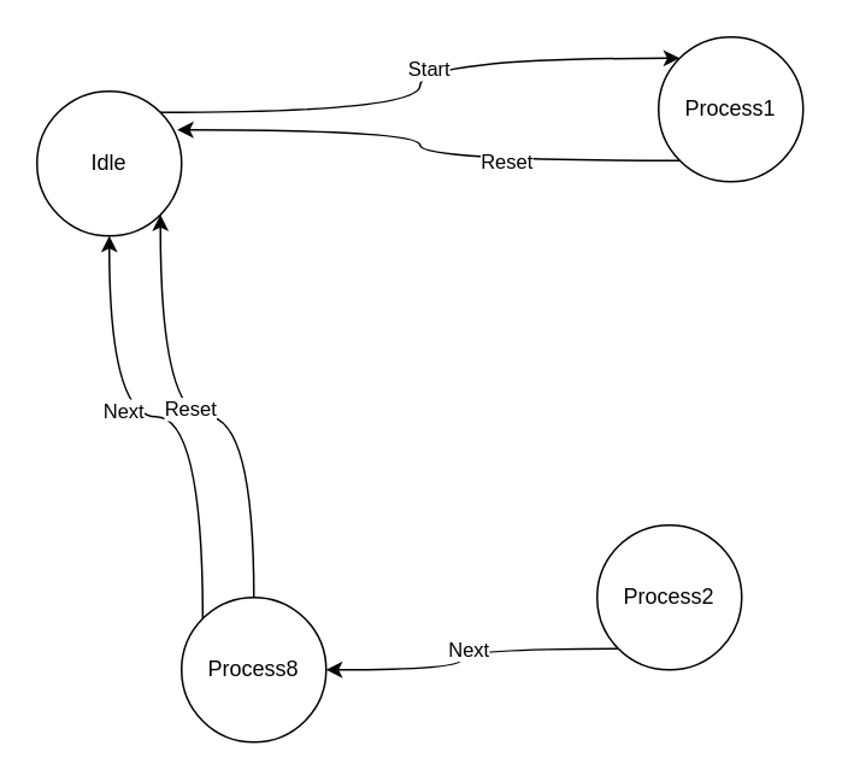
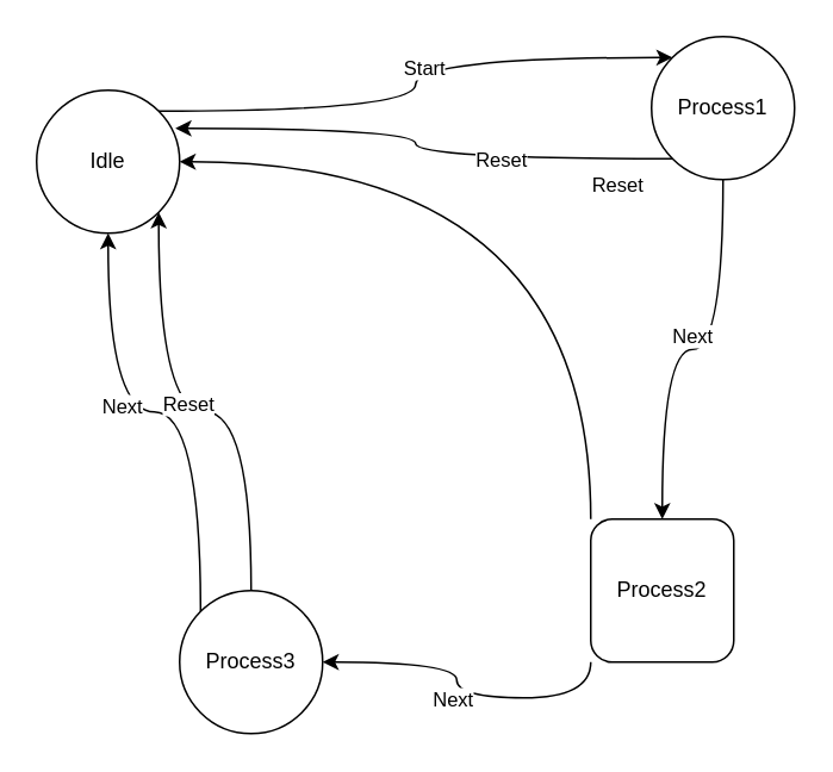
  <mxCell id="0" />
  <mxCell id="1" parent="0" />
  <mxCell id="2" style="edgeStyle=orthogonalEdgeStyle;curved=1;rounded=0;orthogonalLoop=1;jettySize=auto;html=1;exitX=1;exitY=0;exitDx=0;exitDy=0;entryX=0;entryY=0;entryDx=0;entryDy=0;" edge="1" parent="1" source="4" target="7"><mxGeometry relative="1" as="geometry" /></mxCell>
  <mxCell id="3" value="Start" style="edgeLabel;html=1;align=center;verticalAlign=middle;resizable=0;points=[];" vertex="1" connectable="0" parent="2"><mxGeometry x="0.122" y="-6" relative="1" as="geometry"><mxPoint as="offset" /></mxGeometry></mxCell>
  <mxCell id="4" value="Idle" style="ellipse;whiteSpace=wrap;html=1;aspect=fixed;" vertex="1" parent="1"><mxGeometry x="20" y="50" width="80" height="80" as="geometry" /></mxCell>
+ <mxCell id="5" style="edgeStyle=orthogonalEdgeStyle;curved=1;rounded=0;orthogonalLoop=1;jettySize=auto;html=1;exitX=0.5;exitY=1;exitDx=0;exitDy=0;" edge="1" parent="1" source="7" target="12"><mxGeometry relative="1" as="geometry" /></mxCell>
+ <mxCell id="6" value="Next" style="edgeLabel;html=1;align=center;verticalAlign=middle;resizable=0;points=[];" vertex="1" connectable="0" parent="5"><mxGeometry x="0.011" y="-8" relative="1" as="geometry"><mxPoint as="offset" /></mxGeometry></mxCell>
  <mxCell id="7" value="Process1" style="ellipse;whiteSpace=wrap;html=1;aspect=fixed;" vertex="1" parent="1"><mxGeometry x="364" y="20" width="80" height="80" as="geometry" /></mxCell>
  <mxCell id="8" style="edgeStyle=orthogonalEdgeStyle;curved=1;rounded=0;orthogonalLoop=1;jettySize=auto;html=1;exitX=0;exitY=1;exitDx=0;exitDy=0;" edge="1" parent="1" source="12" target="17"><mxGeometry relative="1" as="geometry" /></mxCell>
  <mxCell id="9" value="Next" style="edgeLabel;html=1;align=center;verticalAlign=middle;resizable=0;points=[];" vertex="1" connectable="0" parent="8"><mxGeometry x="0.004" y="3" relative="1" as="geometry"><mxPoint as="offset" /></mxGeometry></mxCell>
- <mxCell id="12" value="Process2" style="ellipse;whiteSpace=wrap;html=1;aspect=fixed;" vertex="1" parent="1"><mxGeometry x="330" y="290" width="80" height="80" as="geometry" /></mxCell>
+ <mxCell id="10" style="edgeStyle=orthogonalEdgeStyle;curved=1;rounded=0;orthogonalLoop=1;jettySize=auto;html=1;exitX=0;exitY=0;exitDx=0;exitDy=0;entryX=1;entryY=0.5;entryDx=0;entryDy=0;" edge="1" parent="1" source="12" target="4"><mxGeometry relative="1" as="geometry" /></mxCell>
+ <mxCell id="11" value="Reset" style="edgeLabel;html=1;align=center;verticalAlign=middle;resizable=0;points=[];" vertex="1" connectable="0" parent="10"><mxGeometry x="-0.126" y="-14" relative="1" as="geometry"><mxPoint as="offset" /></mxGeometry></mxCell>
+ <mxCell id="12" value="Process2" style="whiteSpace=wrap;html=1;aspect=fixed;rounded=1;" vertex="1" parent="1"><mxGeometry x="330" y="290" width="80" height="80" as="geometry" /></mxCell>
  <mxCell id="13" style="edgeStyle=orthogonalEdgeStyle;curved=1;rounded=0;orthogonalLoop=1;jettySize=auto;html=1;exitX=0;exitY=0;exitDx=0;exitDy=0;entryX=0.5;entryY=1;entryDx=0;entryDy=0;" edge="1" parent="1" source="17" target="4"><mxGeometry relative="1" as="geometry" /></mxCell>
  <mxCell id="14" value="Next" style="edgeLabel;html=1;align=center;verticalAlign=middle;resizable=0;points=[];" vertex="1" connectable="0" parent="13"><mxGeometry x="0.187" y="-4" relative="1" as="geometry"><mxPoint as="offset" /></mxGeometry></mxCell>
  <mxCell id="15" style="edgeStyle=orthogonalEdgeStyle;curved=1;rounded=0;orthogonalLoop=1;jettySize=auto;html=1;exitX=0.5;exitY=0;exitDx=0;exitDy=0;entryX=1;entryY=1;entryDx=0;entryDy=0;" edge="1" parent="1" source="17" target="4"><mxGeometry relative="1" as="geometry" /></mxCell>
  <mxCell id="16" value="Reset" style="edgeLabel;html=1;align=center;verticalAlign=middle;resizable=0;points=[];" vertex="1" connectable="0" parent="15"><mxGeometry x="0.033" y="-5" relative="1" as="geometry"><mxPoint as="offset" /></mxGeometry></mxCell>
- <mxCell id="17" value="Process8" style="ellipse;whiteSpace=wrap;html=1;aspect=fixed;" vertex="1" parent="1"><mxGeometry x="100" y="330" width="80" height="80" as="geometry" /></mxCell>
+ <mxCell id="17" value="Process3" style="ellipse;whiteSpace=wrap;html=1;aspect=fixed;" vertex="1" parent="1"><mxGeometry x="100" y="330" width="80" height="80" as="geometry" /></mxCell>
  <mxCell id="18" style="edgeStyle=orthogonalEdgeStyle;curved=1;rounded=0;orthogonalLoop=1;jettySize=auto;html=1;exitX=0;exitY=1;exitDx=0;exitDy=0;entryX=0.97;entryY=0.267;entryDx=0;entryDy=0;entryPerimeter=0;" edge="1" parent="1" source="7" target="4"><mxGeometry relative="1" as="geometry" /></mxCell>
  <mxCell id="19" value="Reset&lt;br&gt;" style="edgeLabel;html=1;align=center;verticalAlign=middle;resizable=0;points=[];" vertex="1" connectable="0" parent="18"><mxGeometry x="-0.347" relative="1" as="geometry"><mxPoint as="offset" /></mxGeometry></mxCell>
